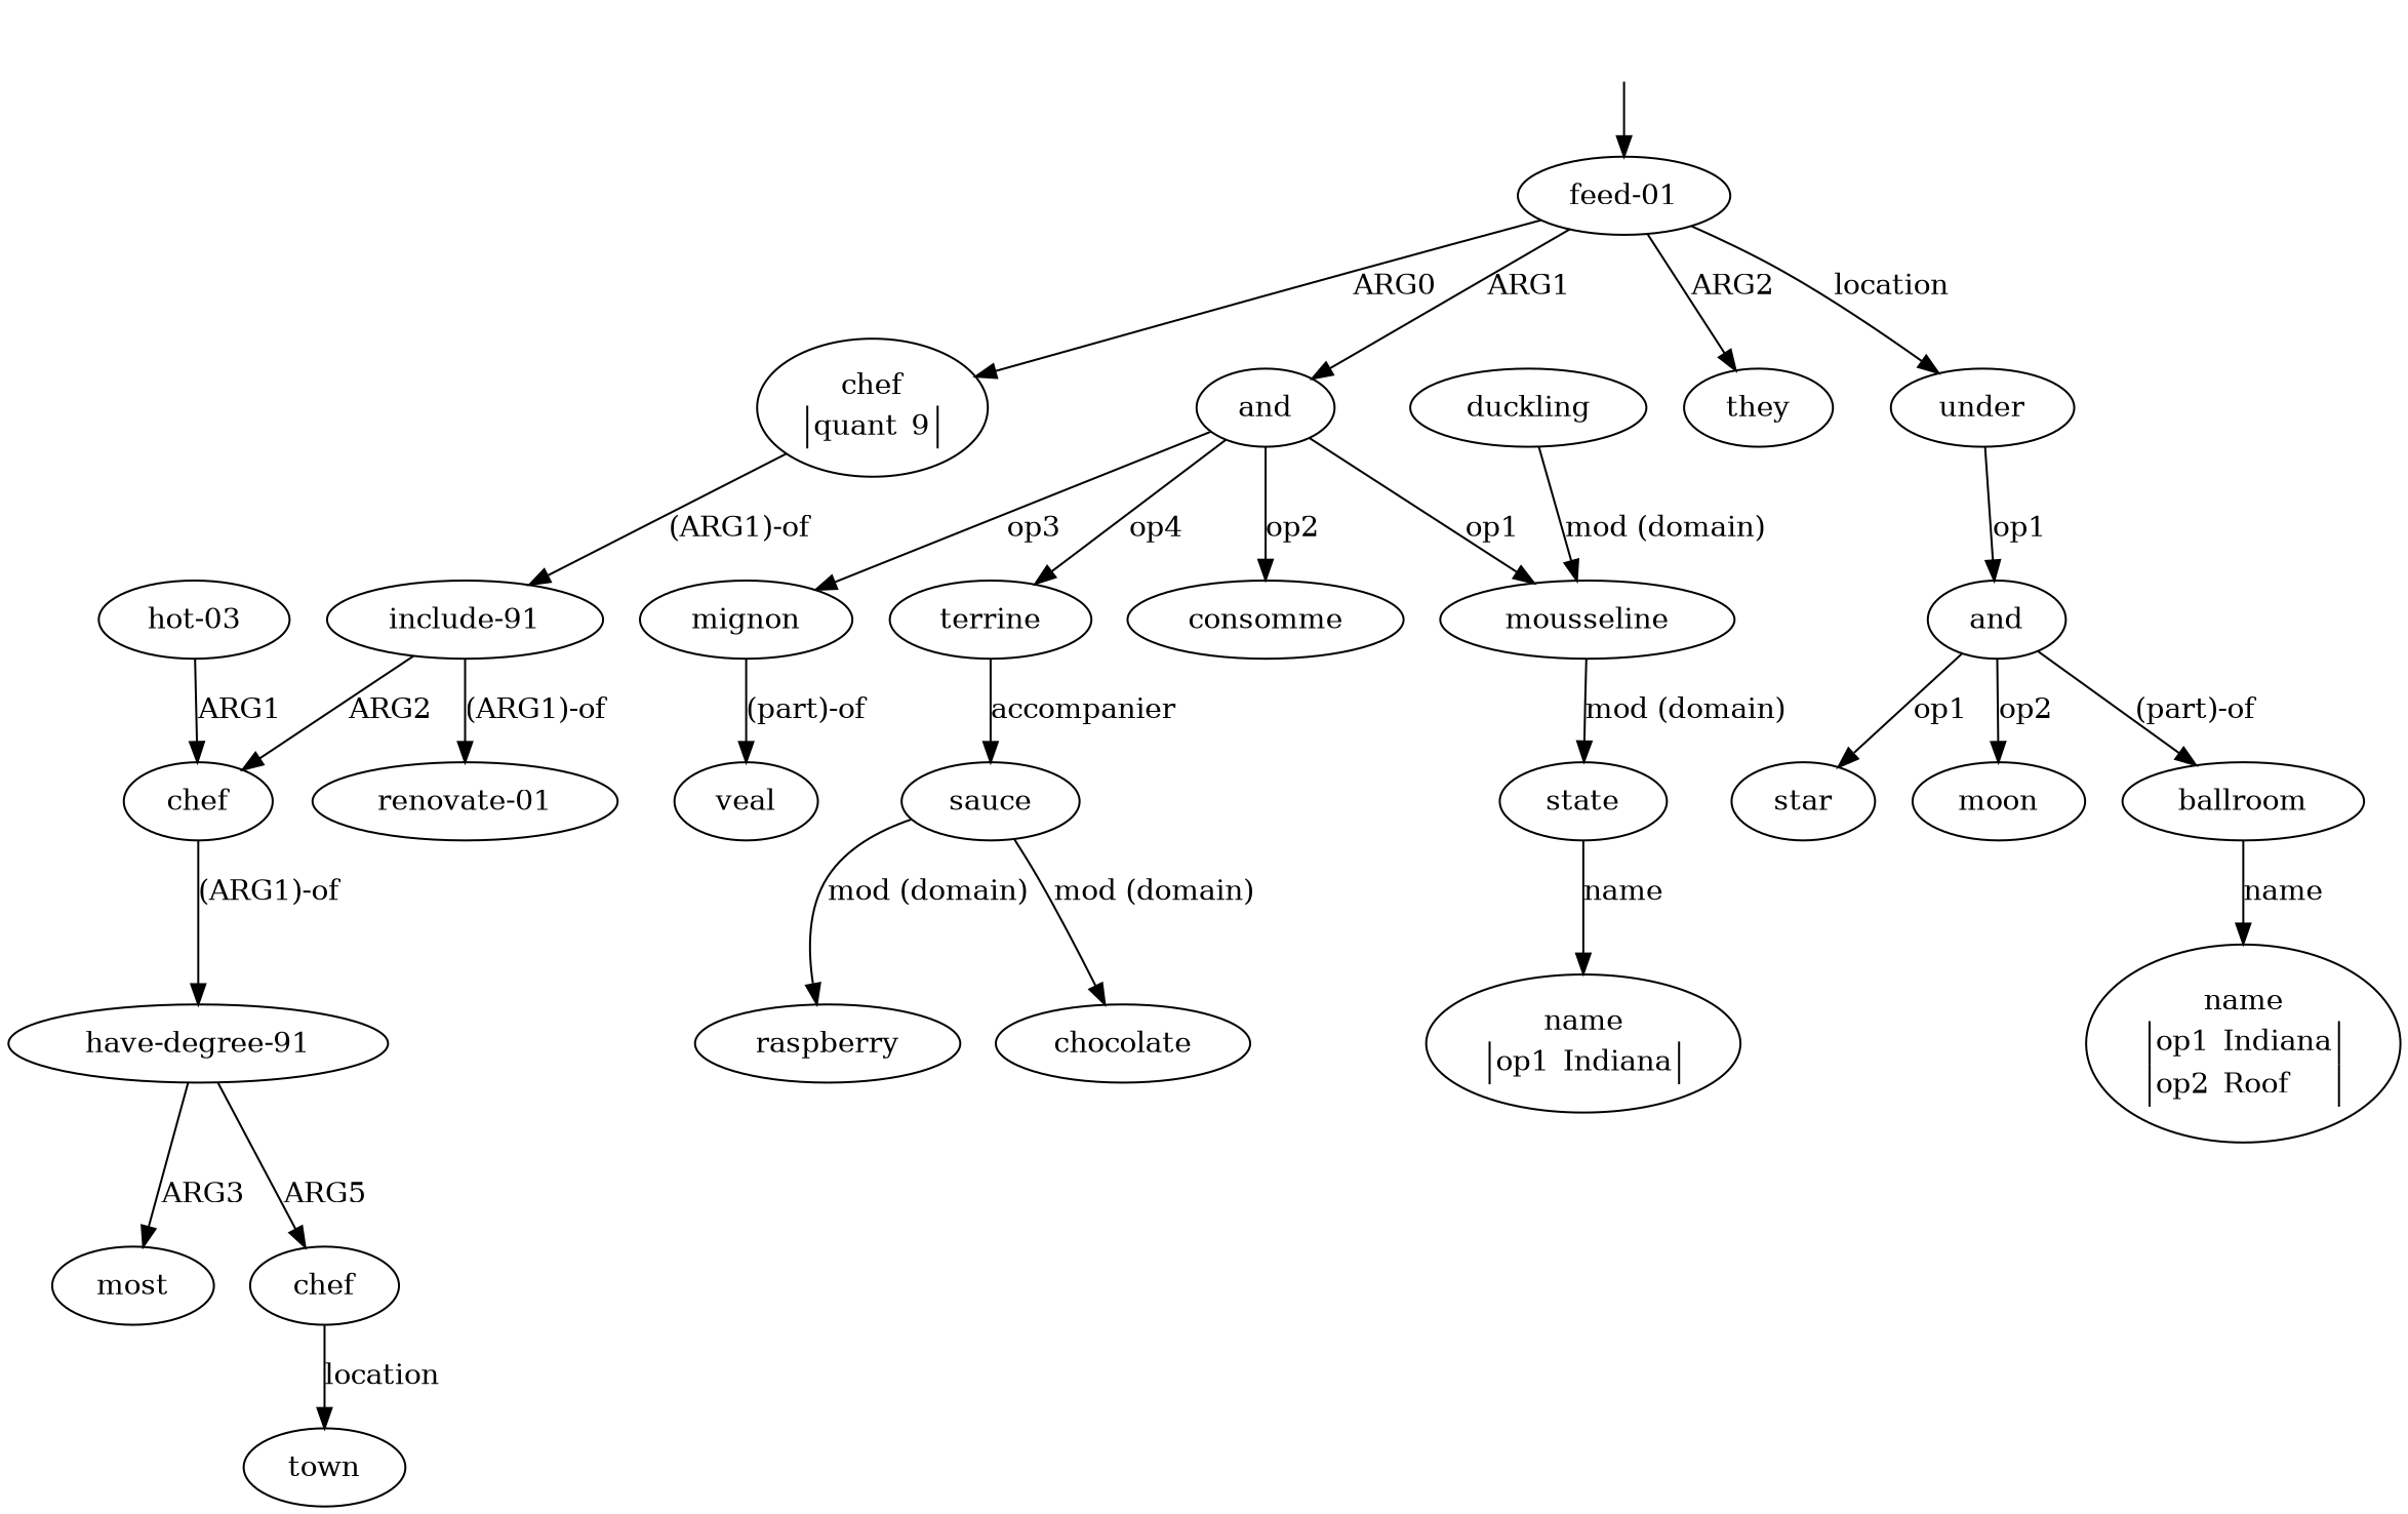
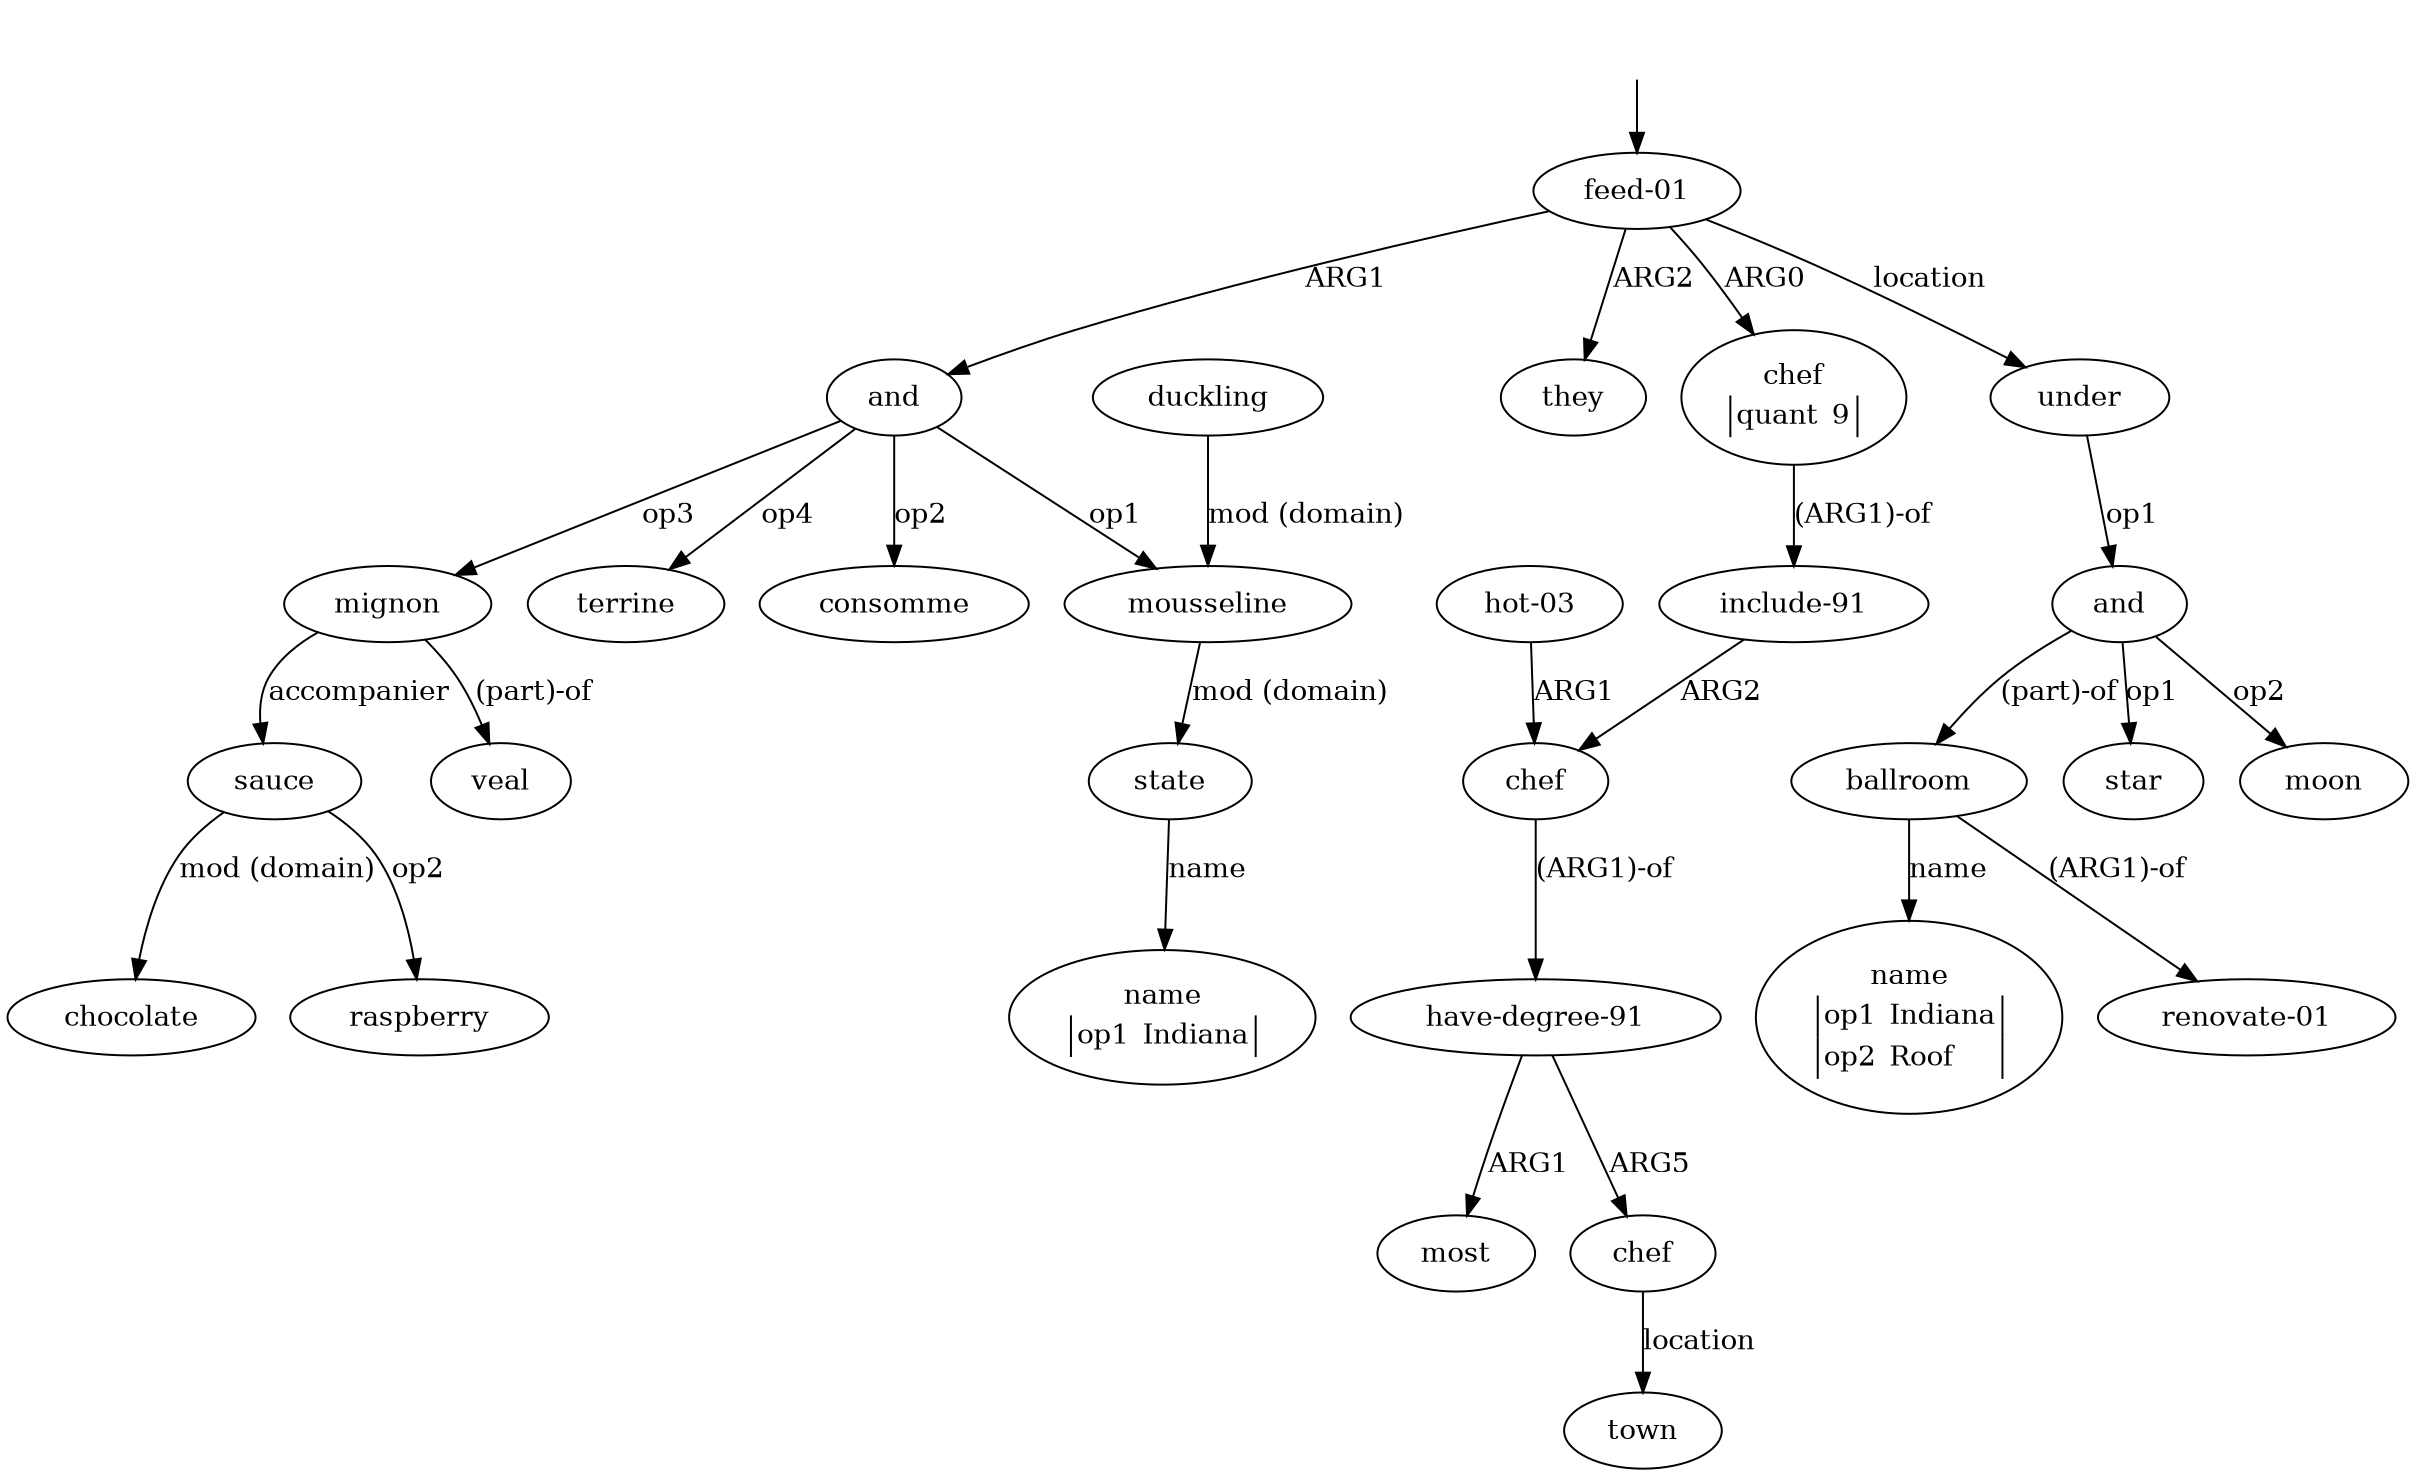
  digraph {
    top [style=invis]
    n2 [label=<<table align="center" border="0" cellspacing="0"><tr><td colspan="2">feed-01</td></tr></table>>]
    n3 [label=<<table align="center" border="0" cellspacing="0"><tr><td colspan="2">chef</td></tr><tr><td sides="l" border="1" align="left">quant</td><td sides="r" border="1" align="left">9</td></tr></table>>]
    n4 [label=<<table align="center" border="0" cellspacing="0"><tr><td colspan="2">and</td></tr></table>>]
    n5 [label=<<table align="center" border="0" cellspacing="0"><tr><td colspan="2">they</td></tr></table>>]
    n6 [label=<<table align="center" border="0" cellspacing="0"><tr><td colspan="2">under</td></tr></table>>]
    n7 [label=<<table align="center" border="0" cellspacing="0"><tr><td colspan="2">include-91</td></tr></table>>]
    n8 [label=<<table align="center" border="0" cellspacing="0"><tr><td colspan="2">mousseline</td></tr></table>>]
    n9 [label=<<table align="center" border="0" cellspacing="0"><tr><td colspan="2">consomme</td></tr></table>>]
    n10 [label=<<table align="center" border="0" cellspacing="0"><tr><td colspan="2">mignon</td></tr></table>>]
    n11 [label=<<table align="center" border="0" cellspacing="0"><tr><td colspan="2">terrine</td></tr></table>>]
    n12 [label=<<table align="center" border="0" cellspacing="0"><tr><td colspan="2">and</td></tr></table>>]
    n13 [label=<<table align="center" border="0" cellspacing="0"><tr><td colspan="2">chef</td></tr></table>>]
    n14 [label=<<table align="center" border="0" cellspacing="0"><tr><td colspan="2">have-degree-91</td></tr></table>>]
    n15 [label=<<table align="center" border="0" cellspacing="0"><tr><td colspan="2">most</td></tr></table>>]
    n16 [label=<<table align="center" border="0" cellspacing="0"><tr><td colspan="2">chef</td></tr></table>>]
    n17 [label=<<table align="center" border="0" cellspacing="0"><tr><td colspan="2">hot-03</td></tr></table>>]
    n18 [label=<<table align="center" border="0" cellspacing="0"><tr><td colspan="2">town</td></tr></table>>]
    n19 [label=<<table align="center" border="0" cellspacing="0"><tr><td colspan="2">state</td></tr></table>>]
    n20 [label=<<table align="center" border="0" cellspacing="0"><tr><td colspan="2">veal</td></tr></table>>]
    n21 [label=<<table align="center" border="0" cellspacing="0"><tr><td colspan="2">sauce</td></tr></table>>]
    n22 [label=<<table align="center" border="0" cellspacing="0"><tr><td colspan="2">duckling</td></tr></table>>]
    n23 [label=<<table align="center" border="0" cellspacing="0"><tr><td colspan="2">name</td></tr><tr><td sides="l" border="1" align="left">op1</td><td sides="r" border="1" align="left">Indiana</td></tr></table>>]
    n24 [label=<<table align="center" border="0" cellspacing="0"><tr><td colspan="2">chocolate</td></tr></table>>]
    n25 [label=<<table align="center" border="0" cellspacing="0"><tr><td colspan="2">raspberry</td></tr></table>>]
    n26 [label=<<table align="center" border="0" cellspacing="0"><tr><td colspan="2">star</td></tr></table>>]
    n27 [label=<<table align="center" border="0" cellspacing="0"><tr><td colspan="2">moon</td></tr></table>>]
    n28 [label=<<table align="center" border="0" cellspacing="0"><tr><td colspan="2">ballroom</td></tr></table>>]
    n29 [label=<<table align="center" border="0" cellspacing="0"><tr><td colspan="2">name</td></tr><tr><td sides="l" border="1" align="left">op1</td><td sides="r" border="1" align="left">Indiana</td></tr><tr><td sides="l" border="1" align="left">op2</td><td sides="r" border="1" align="left">Roof</td></tr></table>>]
    n30 [label=<<table align="center" border="0" cellspacing="0"><tr><td colspan="2">renovate-01</td></tr></table>>]
    top -> n2
    n2 -> n3 [label=ARG0]
    n2 -> n4 [label=ARG1]
    n2 -> n5 [label=ARG2]
    n2 -> n6 [label=location]
    n3 -> n7 [label="(ARG1)-of"]
    n4 -> n8 [label=op1]
    n4 -> n9 [label=op2]
    n4 -> n10 [label=op3]
    n4 -> n11 [label=op4]
    n6 -> n12 [label=op1]
    n7 -> n13 [label=ARG2]
    n8 -> n19 [label="mod (domain)"]
    n10 -> n20 [label="(part)-of"]
-   n11 -> n21 [label=accompanier]
+   n10 -> n21 [label=accompanier]
    n12 -> n26 [label=op1]
    n12 -> n27 [label=op2]
    n12 -> n28 [label="(part)-of"]
    n13 -> n14 [label="(ARG1)-of"]
-   n14 -> n15 [label=ARG3]
+   n14 -> n15 [label=ARG1]
    n14 -> n16 [label=ARG5]
    n16 -> n18 [label=location]
    n17 -> n13 [label=ARG1]
    n19 -> n23 [label=name]
    n21 -> n24 [label="mod (domain)"]
-   n21 -> n25 [label="mod (domain)"]
+   n21 -> n25 [label=op2]
    n22 -> n8 [label="mod (domain)"]
    n28 -> n29 [label=name]
-   n7 -> n30 [label="(ARG1)-of"]
+   n28 -> n30 [label="(ARG1)-of"]
  }
